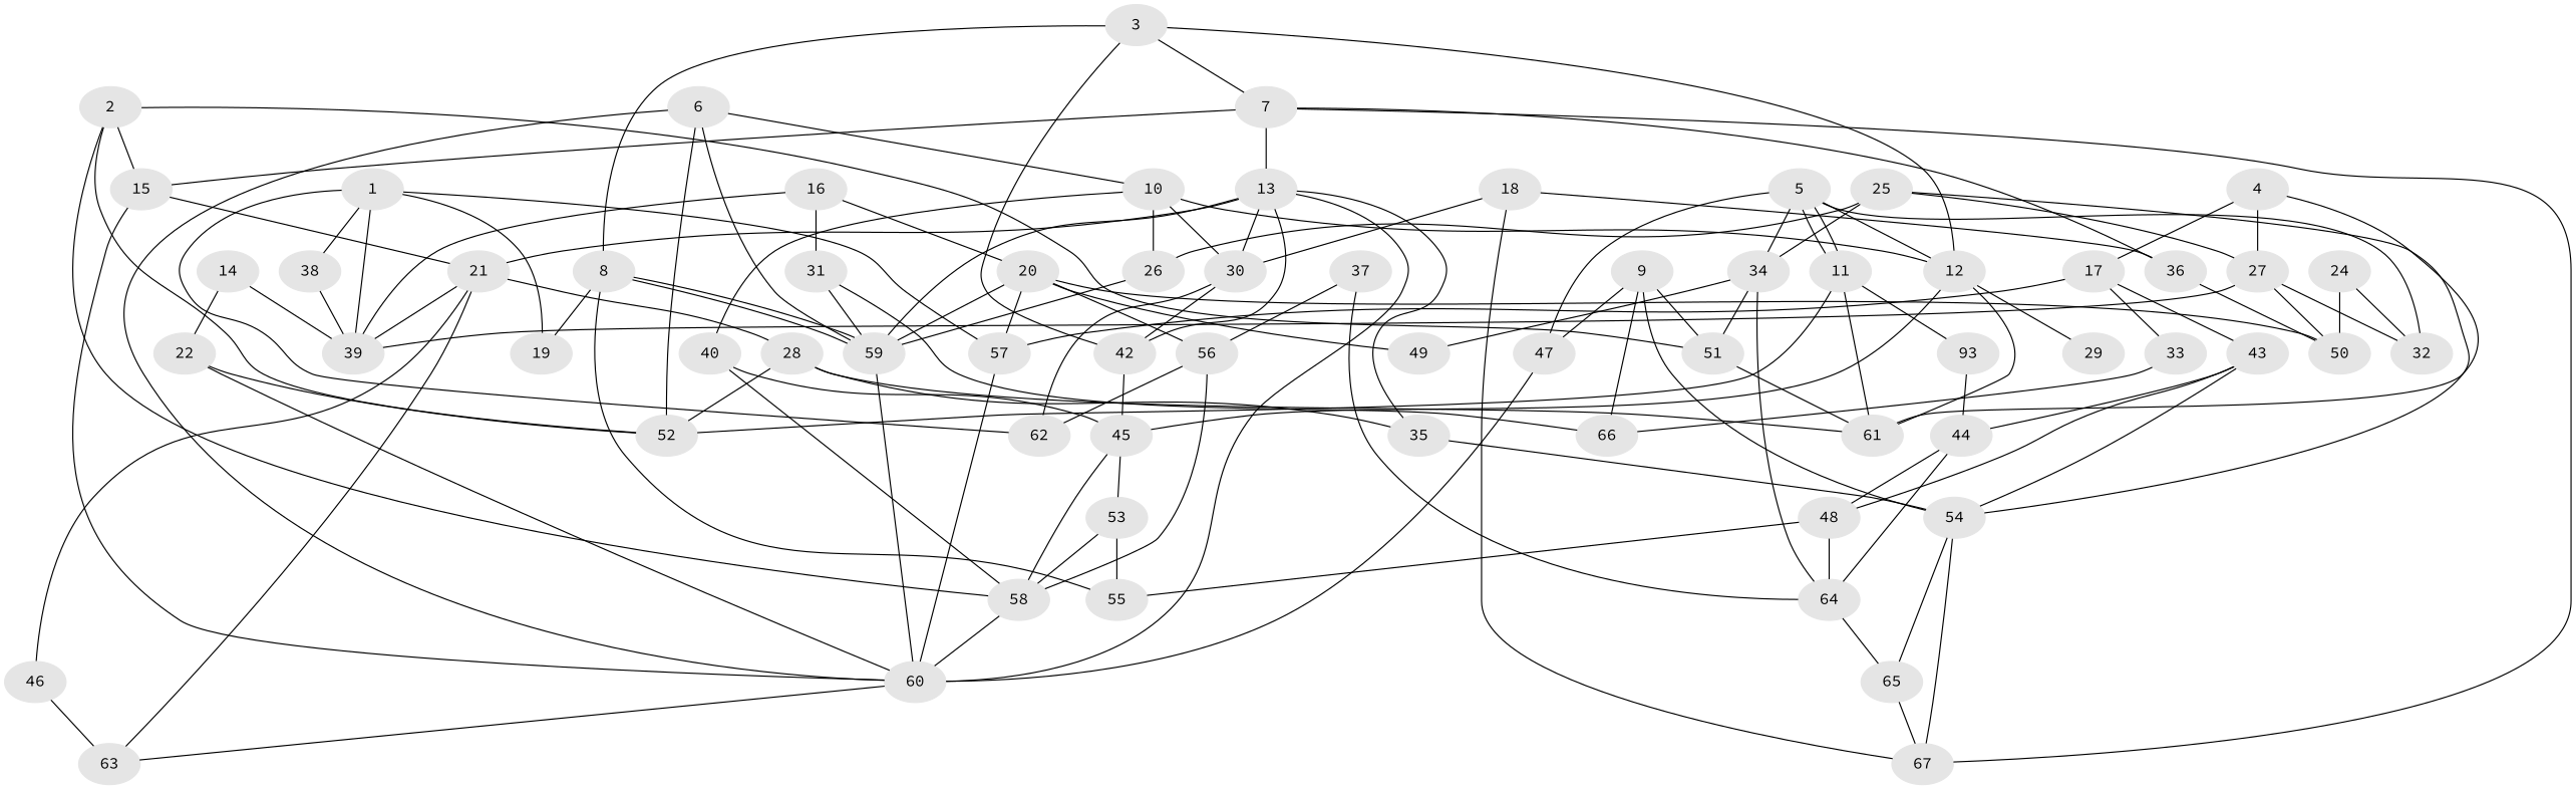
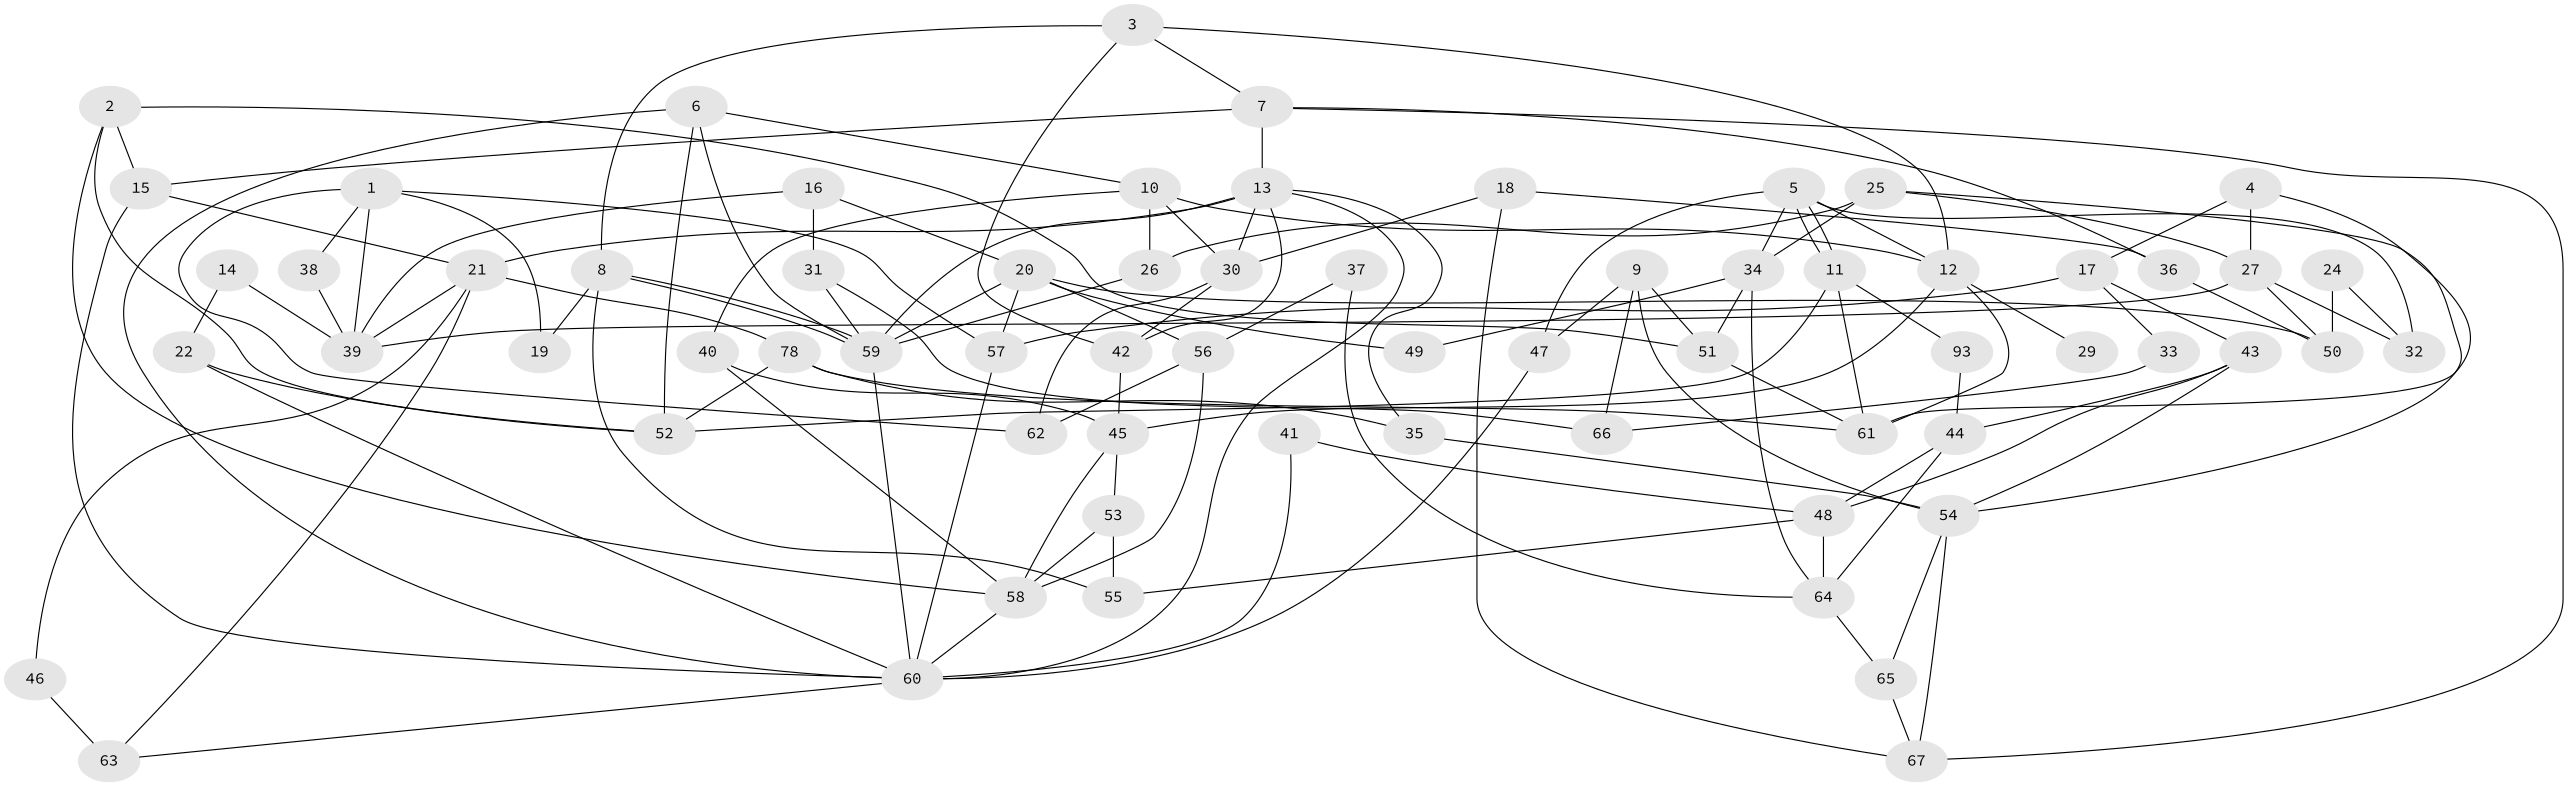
  graph {
    fontname="Source Code Pro"
    node [color=gray90 fontname="Source Code Pro" style=filled]
    edge [fontname="Source Code Pro"]
    1
    19
    38
    39
    57
    62
    60
    2
    15
    51
    52
    58
    21
    61
    3
    7
    8
    12
    42
    13
    36
    67
    59
    55
    29
    45
    4
    17
    27
    33
    43
    32
    50
    5
    11
    34
    47
    n38 [label=93]
    49
    64
    6
    10
    26
    30
    40
    63
    35
    9
    54
    66
    65
    44
    53
-   28
+   28 [label=78]
    46
    14
    22
    16
    20
    31
    56
    18
    48
    24
    25
    37
+   41
    1 -- 19
    1 -- 38
    1 -- 39
    1 -- 57
    1 -- 62
    38 -- 39
    57 -- 60
    60 -- 63
    2 -- 15
    2 -- 51
    2 -- 52
    2 -- 58
    15 -- 60
    15 -- 21
    51 -- 61
    58 -- 60
    21 -- 39
    21 -- 63
    21 -- 28
    21 -- 46
    3 -- 7
    3 -- 8
    3 -- 12
    3 -- 42
    7 -- 15
    7 -- 13
    7 -- 36
    7 -- 67
    8 -- 19
    8 -- 59
    8 -- 59
    8 -- 55
    12 -- 61
    12 -- 29
    12 -- 45
    42 -- 45
    13 -- 60
    13 -- 21
    13 -- 42
    13 -- 59
    13 -- 30
    13 -- 35
    36 -- 50
    59 -- 60
    45 -- 58
    45 -- 53
    4 -- 61
    4 -- 17
    4 -- 27
    17 -- 57
    17 -- 33
    17 -- 43
    27 -- 39
    27 -- 32
    27 -- 50
    33 -- 66
    43 -- 54
    43 -- 44
    43 -- 48
    5 -- 12
    5 -- 32
    5 -- 11
    5 -- 11
    5 -- 34
    5 -- 47
    11 -- 52
    11 -- 61
    11 -- n38
    34 -- 51
    34 -- 49
    34 -- 64
    47 -- 60
    n38 -- 44
    64 -- 65
    6 -- 60
    6 -- 52
    6 -- 59
    6 -- 10
    10 -- 12
    10 -- 26
    10 -- 30
    10 -- 40
    26 -- 59
    30 -- 62
    30 -- 42
    40 -- 58
    40 -- 45
    35 -- 54
    9 -- 51
    9 -- 47
    9 -- 54
    9 -- 66
    54 -- 67
    54 -- 65
    65 -- 67
    44 -- 64
    44 -- 48
    53 -- 58
    53 -- 55
    28 -- 52
    28 -- 61
    28 -- 35
    46 -- 63
    14 -- 39
    14 -- 22
    22 -- 60
    22 -- 52
    16 -- 39
    16 -- 20
    16 -- 31
    20 -- 57
    20 -- 59
    20 -- 50
    20 -- 49
    20 -- 56
    31 -- 59
    31 -- 66
    56 -- 62
    56 -- 58
    18 -- 36
    18 -- 67
    18 -- 30
    48 -- 55
    48 -- 64
    24 -- 32
    24 -- 50
    25 -- 27
    25 -- 34
    25 -- 26
    25 -- 54
    37 -- 64
    37 -- 56
+   41 -- 60
+   41 -- 48
  }
